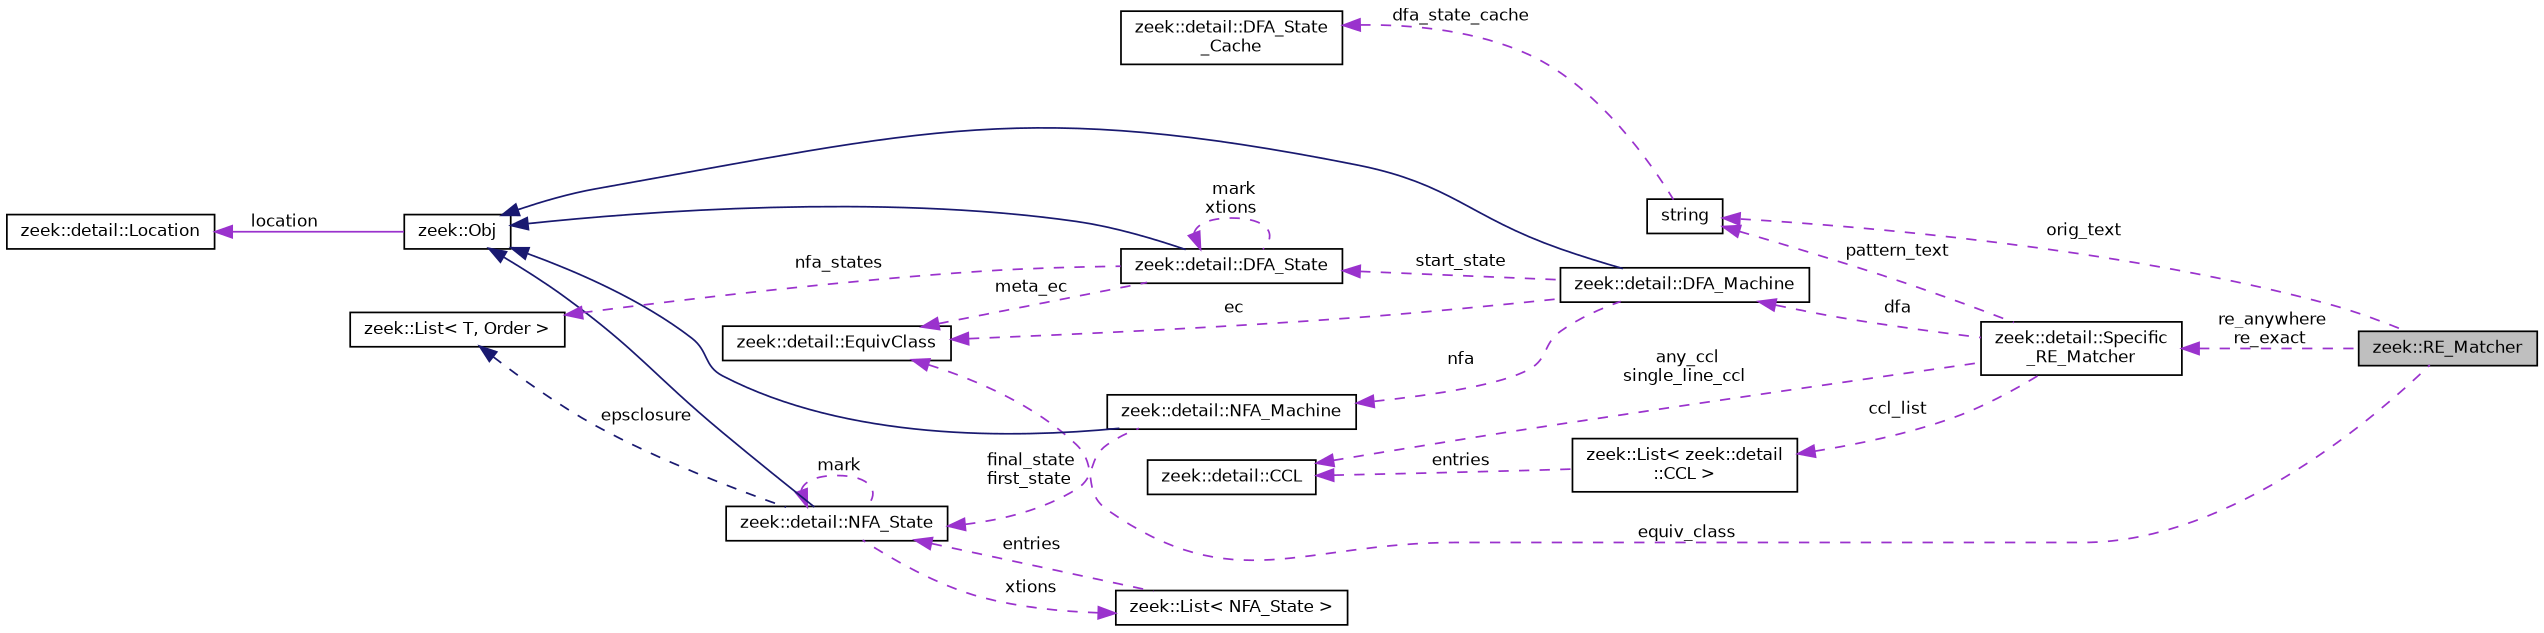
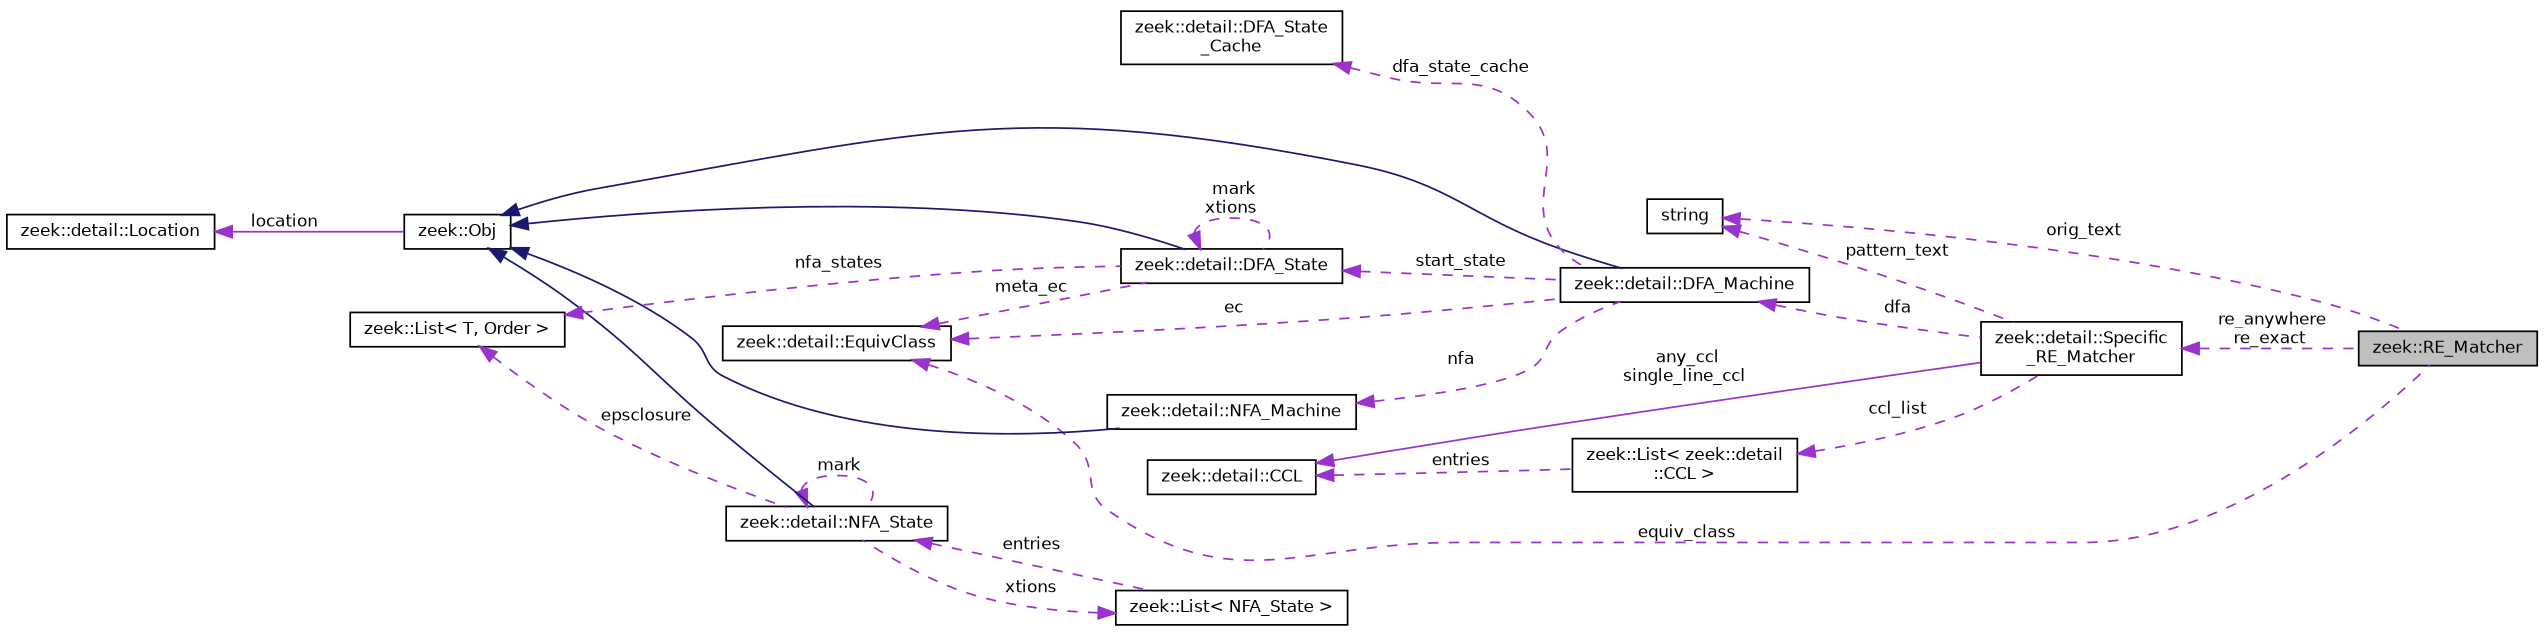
  digraph {
    rankdir=LR
    node [color=black fillcolor=white fontname=Helvetica fontsize=10 shape=record style=filled]
    edge [color=darkorchid3 dir=back fontname=Helvetica fontsize=10 labelfontname=Helvetica labelfontsize=10 style=dashed]
    n1 [fillcolor=grey75 fontcolor=black height=0.2 label="zeek::RE_Matcher" width=0.4]
    n2 [height=0.2 label=string width=0.4]
    n3 [height=0.2 label="zeek::detail::Specific\l_RE_Matcher" width=0.4]
    n4 [height=0.2 label="zeek::List\< zeek::detail\l::CCL \>" width=0.4]
    n5 [height=0.2 label="zeek::detail::CCL" width=0.4]
    n6 [height=0.2 label="zeek::detail::NFA_State" width=0.4]
    n7 [height=0.2 label="zeek::detail::NFA_Machine" width=0.4]
    n8 [height=0.2 label="zeek::List\< NFA_State \>" width=0.4]
    n9 [height=0.2 label="zeek::detail::EquivClass" width=0.4]
    n10 [height=0.2 label="zeek::detail::DFA_Machine" width=0.4]
    n11 [height=0.2 label="zeek::detail::DFA_State" width=0.4]
    n12 [height=0.2 label="zeek::Obj" width=0.4]
    n13 [height=0.2 label="zeek::detail::Location" width=0.4]
    n14 [height=0.2 label="zeek::List\< T, Order \>" width=0.4]
    n15 [height=0.2 label="zeek::detail::DFA_State\l_Cache" width=0.4]
    n2 -> n1 [label=" orig_text"]
    n2 -> n3 [label=" pattern_text"]
    n3 -> n1 [label=" re_anywhere\nre_exact"]
    n4 -> n3 [label=" ccl_list"]
-   n5 -> n3 [label=" any_ccl\nsingle_line_ccl"]
+   n5 -> n3 [label=" any_ccl\nsingle_line_ccl" style=solid]
    n5 -> n4 [label=" entries"]
    n6 -> n6 [label=" mark"]
-   n6 -> n7 [label=" final_state\nfirst_state"]
    n6 -> n8 [label=" entries"]
    n7 -> n10 [label=" nfa"]
    n8 -> n6 [label=" xtions"]
    n9 -> n1 [label=" equiv_class"]
    n9 -> n10 [label=" ec"]
    n9 -> n11 [label=" meta_ec"]
    n10 -> n3 [label=" dfa"]
    n11 -> n10 [label=" start_state"]
    n11 -> n11 [label=" mark\nxtions"]
    n12 -> n6 [color=midnightblue style=solid]
    n12 -> n7 [color=midnightblue style=solid]
    n12 -> n10 [color=midnightblue style=solid]
    n12 -> n11 [color=midnightblue style=solid]
    n13 -> n12 [label=" location" style=solid]
-   n14 -> n6 [color=midnightblue label=" epsclosure"]
+   n14 -> n6 [label=" epsclosure"]
    n14 -> n11 [label=" nfa_states"]
-   n15 -> n2 [label=" dfa_state_cache"]
+   n15 -> n10 [label=" dfa_state_cache"]
  }
